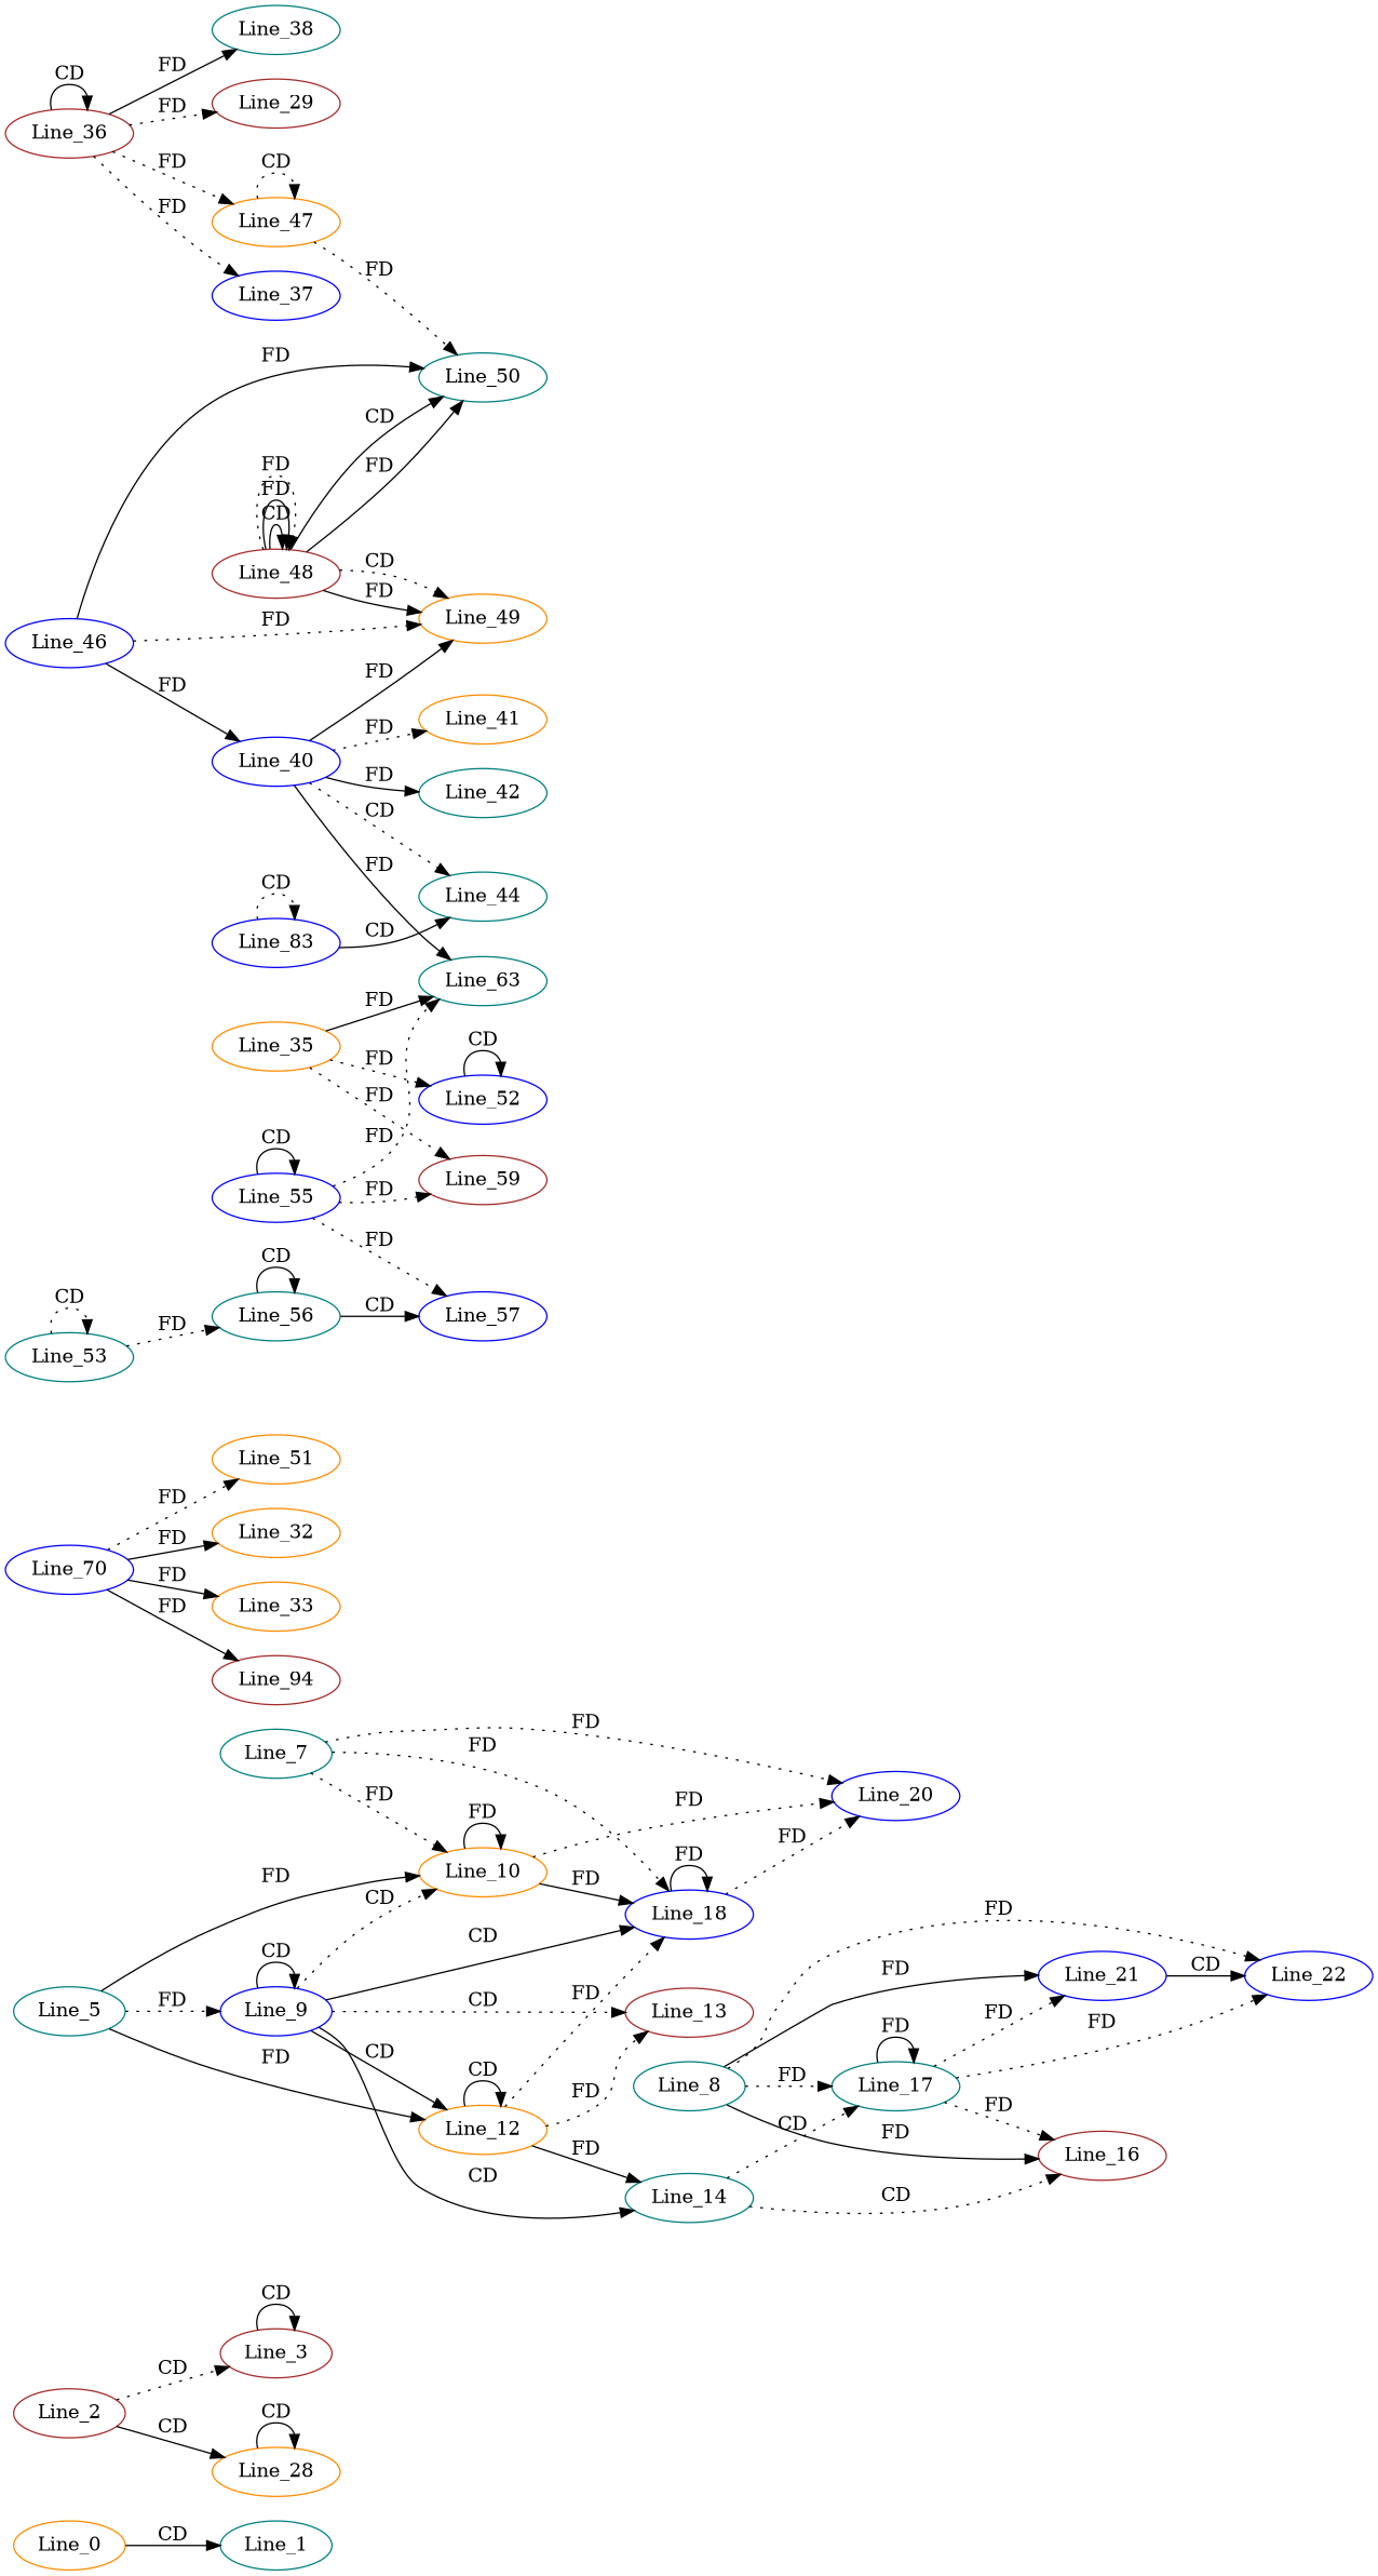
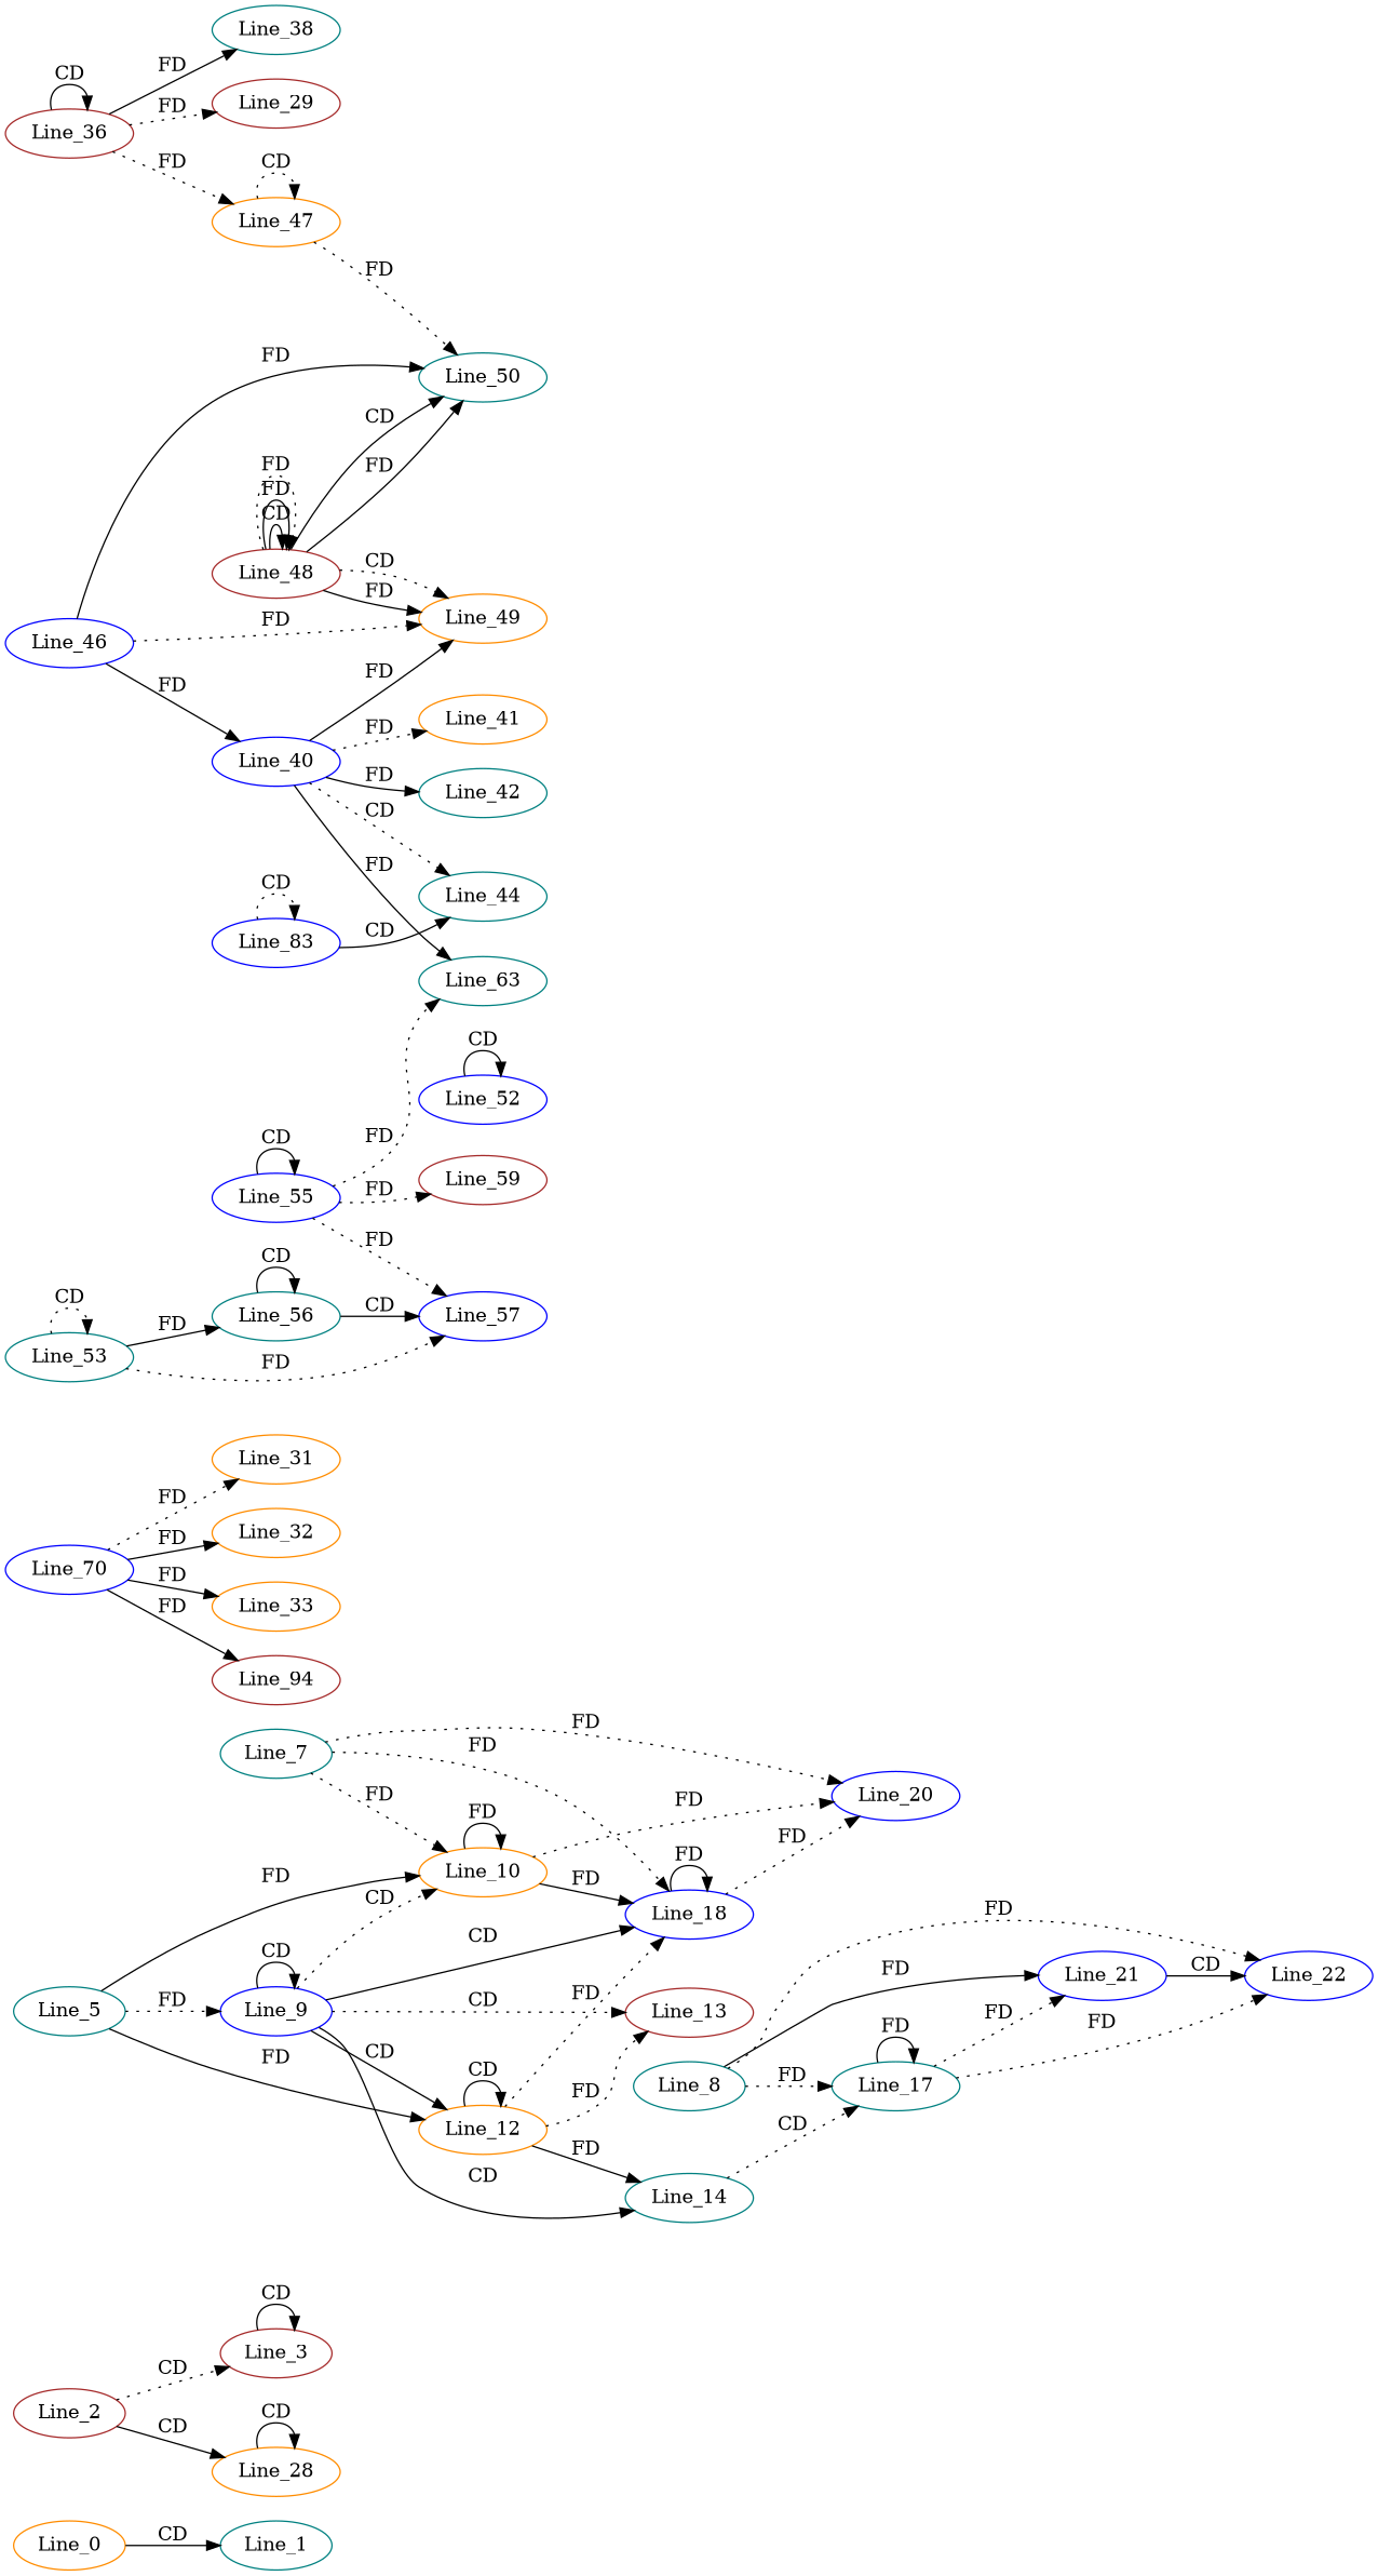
  digraph {
    rankdir=LR
    node [color=teal]
    edge [style=solid]
    Line_0 [color=darkorange]
    Line_1
    Line_2 [color=brown]
    Line_3 [color=brown]
    Line_28 [color=darkorange]
    Line_9 [color=blue]
    Line_10 [color=darkorange]
    Line_12 [color=darkorange]
    Line_13 [color=brown]
    Line_14
    Line_18 [color=blue]
    Line_20 [color=blue]
    n13 [label=Line_17]
-   Line_16 [color=brown]
    Line_5
    Line_7
    Line_21 [color=blue]
    Line_22 [color=blue]
    Line_8
    n20 [color=blue label=Line_70]
-   Line_31 [color=darkorange label=Line_51]
+   Line_31 [color=darkorange]
    Line_32 [color=darkorange]
    Line_33 [color=darkorange]
    n24 [color=brown label=Line_94]
    Line_36 [color=brown]
-   Line_37 [color=blue]
    Line_38
    n28 [color=brown label=Line_29]
    Line_47 [color=darkorange]
    Line_50
    Line_41 [color=darkorange]
    Line_40 [color=blue]
    Line_42
    Line_44
    Line_49 [color=darkorange]
    Line_63
    n37 [color=blue label=Line_83]
    Line_48 [color=brown]
    Line_46 [color=blue]
    Line_52 [color=blue]
    Line_55 [color=blue]
    Line_59 [color=brown]
    Line_57 [color=blue]
-   Line_35 [color=darkorange]
    Line_53
    Line_56
    Line_0 -> Line_1 [label=CD]
    Line_2 -> Line_3 [label=CD style=dotted]
    Line_2 -> Line_28 [label=CD]
    Line_3 -> Line_3 [label=CD]
    Line_28 -> Line_28 [label=CD]
    Line_9 -> Line_9 [label=CD]
    Line_9 -> Line_10 [label=CD style=dotted]
    Line_9 -> Line_12 [label=CD]
    Line_9 -> Line_13 [label=CD style=dotted]
    Line_9 -> Line_14 [label=CD]
    Line_9 -> Line_18 [label=CD]
    Line_10 -> Line_10 [label=FD]
    Line_10 -> Line_18 [label=FD]
    Line_10 -> Line_20 [label=FD style=dotted]
    Line_12 -> Line_12 [label=CD]
    Line_12 -> Line_13 [label=FD style=dotted]
    Line_12 -> Line_14 [label=FD]
    Line_12 -> Line_18 [label=FD style=dotted]
    Line_14 -> n13 [label=CD style=dotted]
-   Line_14 -> Line_16 [label=CD style=dotted]
    Line_18 -> Line_18 [label=FD]
    Line_18 -> Line_20 [label=FD style=dotted]
    n13 -> n13 [label=FD]
-   n13 -> Line_16 [label=FD style=dotted]
    n13 -> Line_21 [label=FD style=dotted]
    n13 -> Line_22 [label=FD style=dotted]
    Line_5 -> Line_9 [label=FD style=dotted]
    Line_5 -> Line_10 [label=FD]
    Line_5 -> Line_12 [label=FD]
    Line_7 -> Line_10 [label=FD style=dotted]
    Line_7 -> Line_18 [label=FD style=dotted]
    Line_7 -> Line_20 [label=FD style=dotted]
    Line_21 -> Line_22 [label=CD]
    Line_8 -> n13 [label=FD style=dotted]
-   Line_8 -> Line_16 [label=FD]
    Line_8 -> Line_21 [label=FD]
    Line_8 -> Line_22 [label=FD style=dotted]
    n20 -> Line_31 [label=FD style=dotted]
    n20 -> Line_32 [label=FD]
    n20 -> Line_33 [label=FD]
    n20 -> n24 [label=FD]
    Line_36 -> Line_36 [label=CD]
-   Line_36 -> Line_37 [label=FD style=dotted]
    Line_36 -> Line_38 [label=FD]
    Line_36 -> n28 [label=FD style=dotted]
    Line_36 -> Line_47 [label=FD style=dotted]
    Line_47 -> Line_47 [label=CD style=dotted]
    Line_47 -> Line_50 [label=FD style=dotted]
    Line_40 -> Line_41 [label=FD style=dotted]
    Line_40 -> Line_42 [label=FD]
    Line_40 -> Line_44 [label=CD style=dotted]
    Line_40 -> Line_49 [label=FD]
    Line_40 -> Line_63 [label=FD]
    n37 -> Line_44 [label=CD]
    n37 -> n37 [label=CD style=dotted]
    Line_48 -> Line_50 [label=CD]
    Line_48 -> Line_50 [label=FD]
    Line_48 -> Line_49 [label=CD style=dotted]
    Line_48 -> Line_49 [label=FD]
    Line_48 -> Line_48 [label=CD]
    Line_48 -> Line_48 [label=FD]
    Line_48 -> Line_48 [label=FD style=dotted]
    Line_46 -> Line_50 [label=FD]
    Line_46 -> Line_40 [label=FD]
    Line_46 -> Line_49 [label=FD style=dotted]
    Line_52 -> Line_52 [label=CD]
    Line_55 -> Line_63 [label=FD style=dotted]
    Line_55 -> Line_55 [label=CD]
    Line_55 -> Line_59 [label=FD style=dotted]
    Line_55 -> Line_57 [label=FD style=dotted]
-   Line_35 -> Line_63 [label=FD]
-   Line_35 -> Line_52 [label=FD style=dotted]
-   Line_35 -> Line_59 [label=FD style=dotted]
+   Line_53 -> Line_57 [label=FD style=dotted]
    Line_53 -> Line_53 [label=CD style=dotted]
-   Line_53 -> Line_56 [label=FD style=dotted]
+   Line_53 -> Line_56 [label=FD]
    Line_56 -> Line_57 [label=CD]
    Line_56 -> Line_56 [label=CD]
  }
